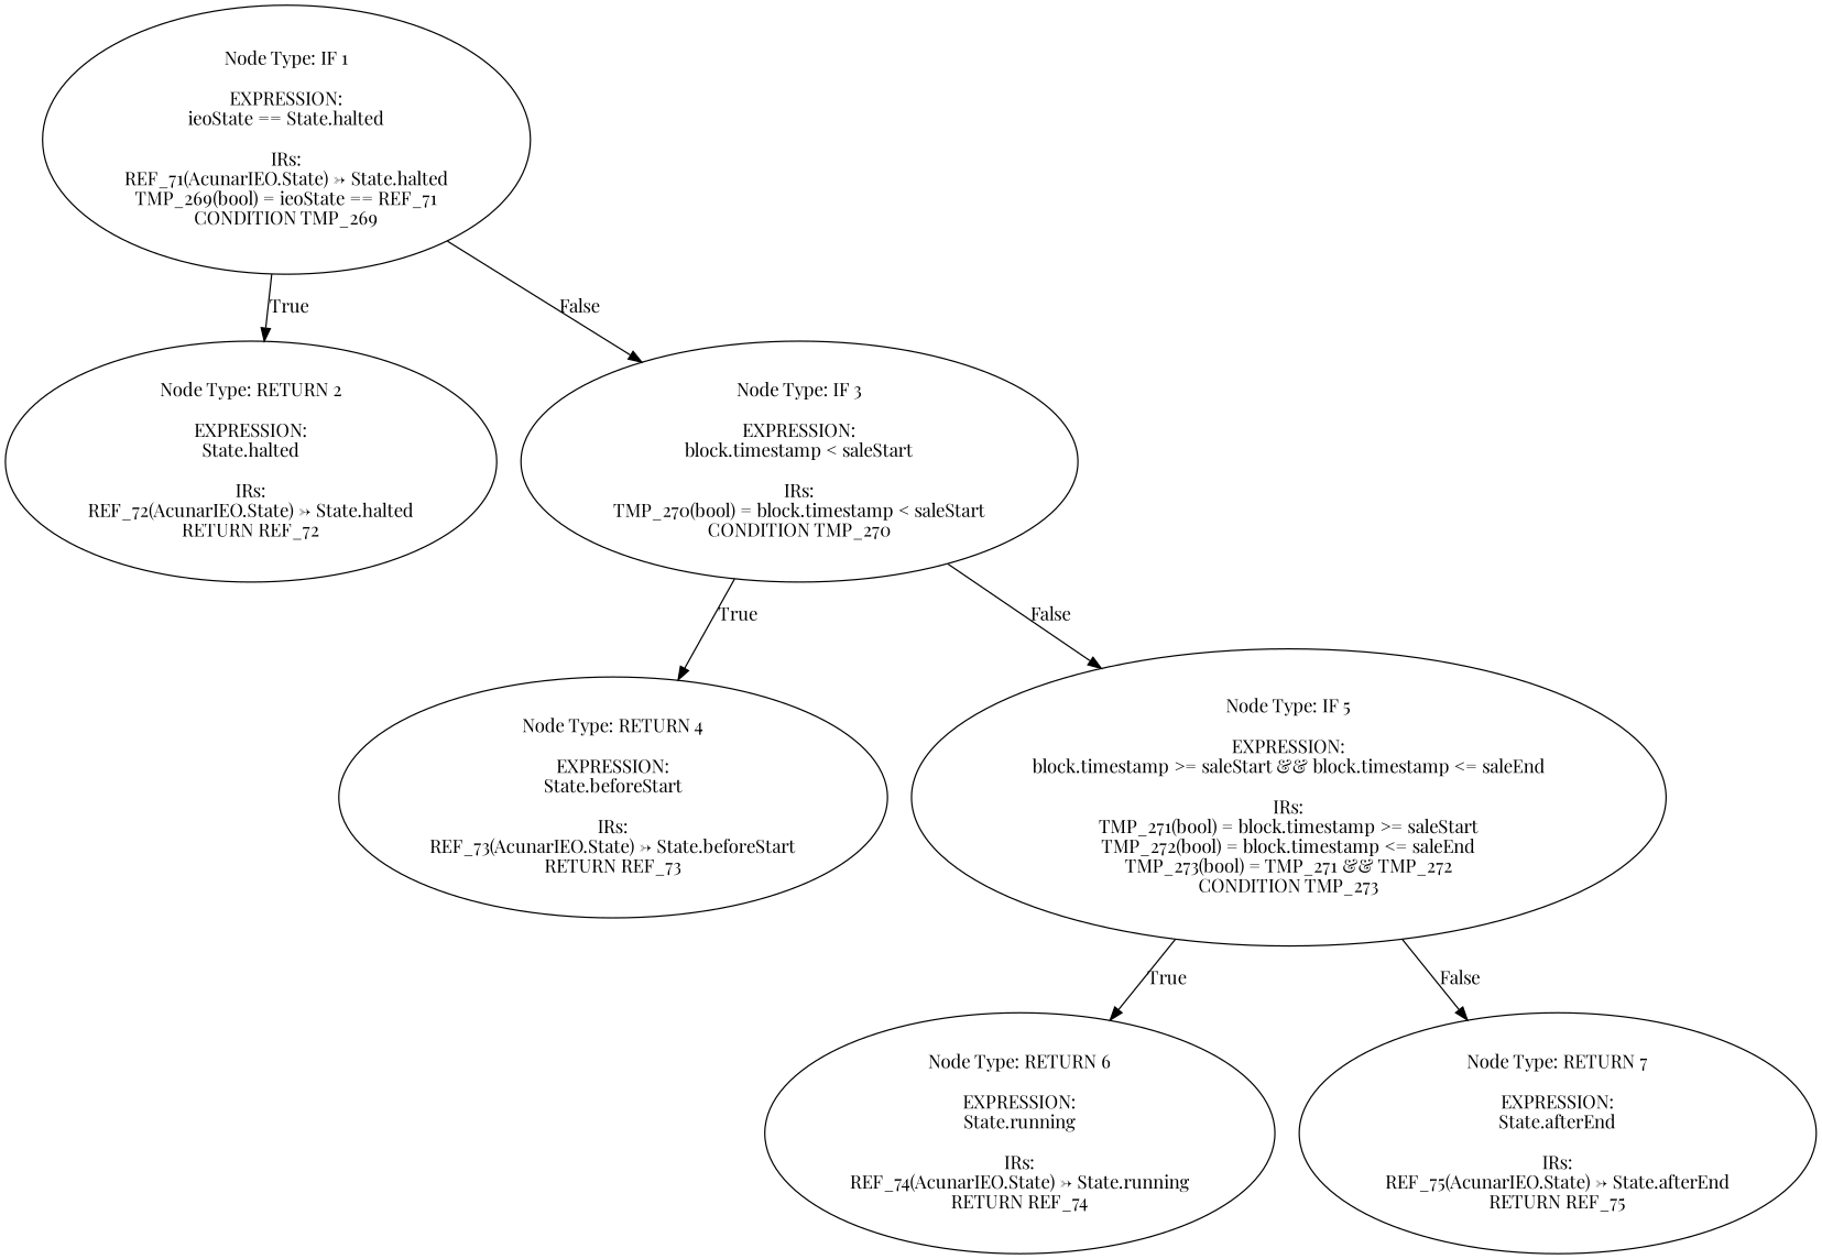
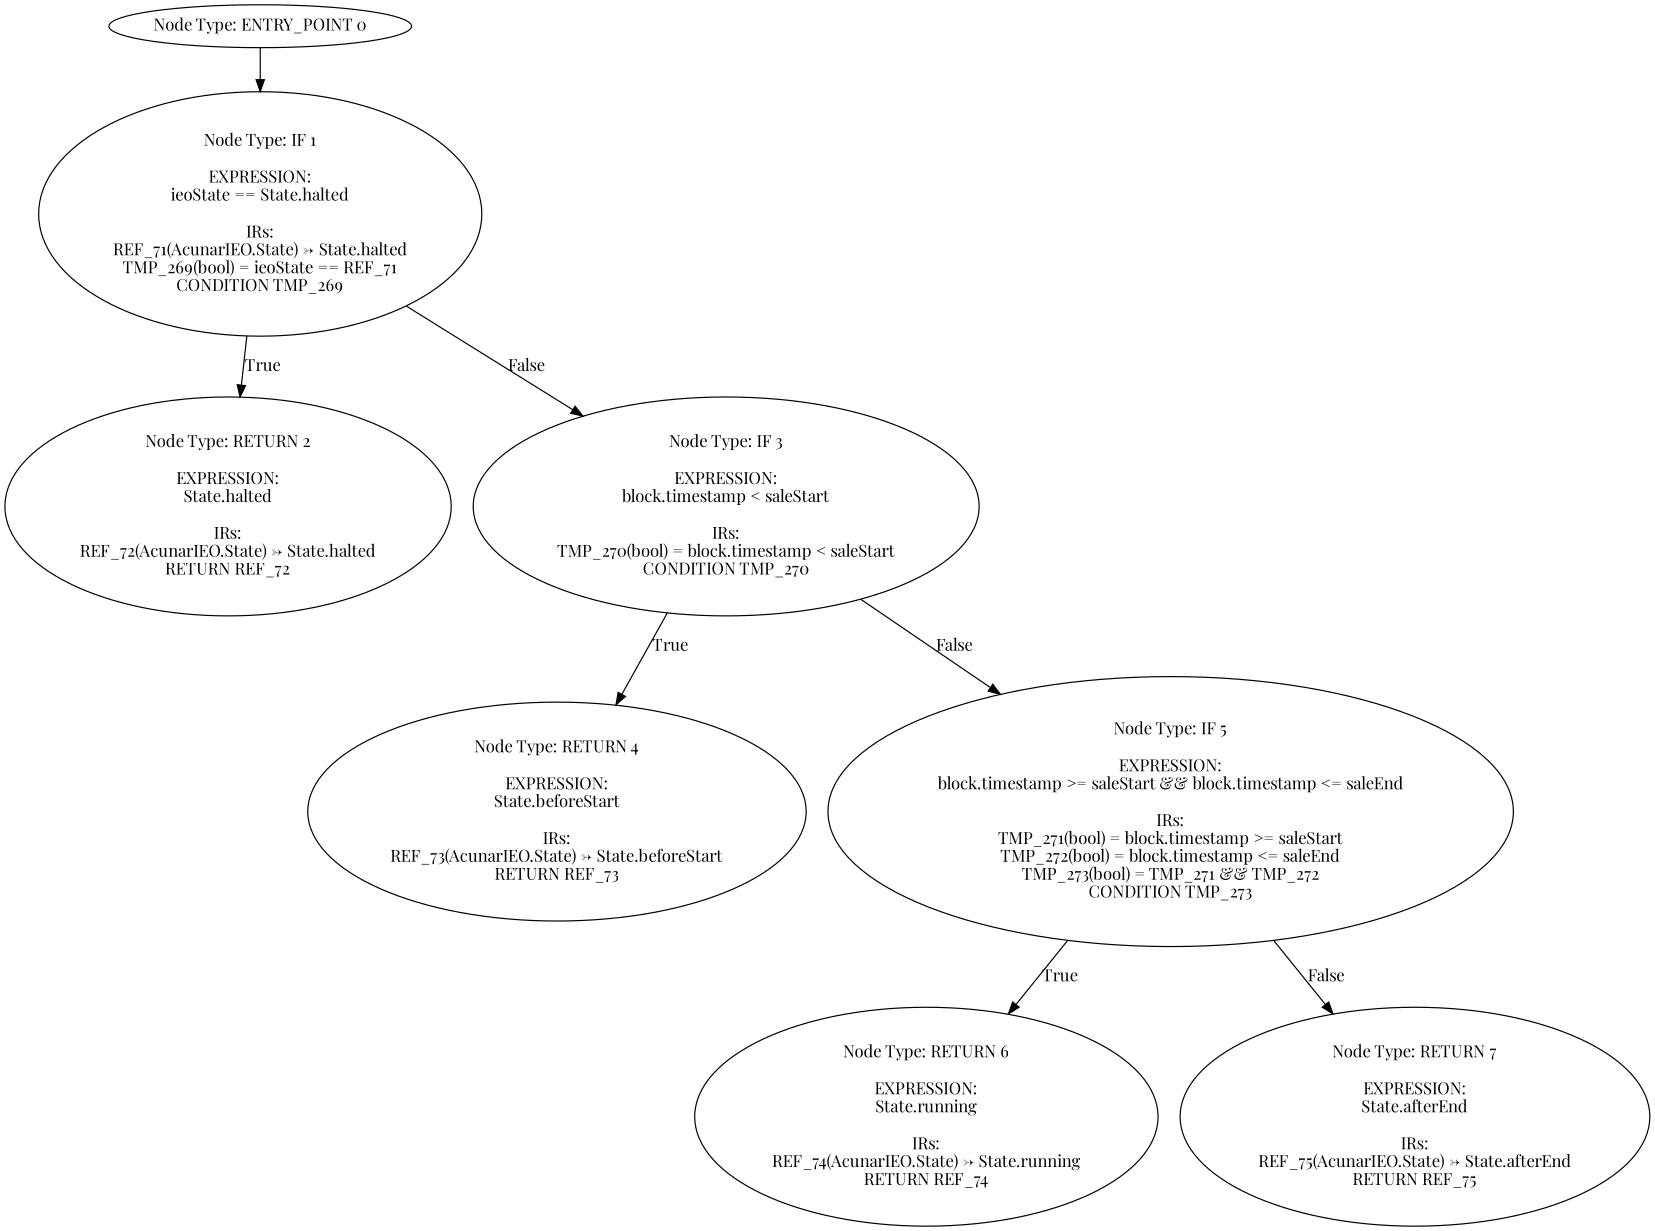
  digraph {
    fontname="Playfair Display"
    node [fontname="Playfair Display"]
    edge [fontname="Playfair Display"]
+   n1 [label="Node Type: ENTRY_POINT 0\n"]
    n2 [label="Node Type: IF 1\n\nEXPRESSION:\nieoState == State.halted\n\nIRs:\nREF_71(AcunarIEO.State) -> State.halted\nTMP_269(bool) = ieoState == REF_71\nCONDITION TMP_269"]
    n3 [label="Node Type: RETURN 2\n\nEXPRESSION:\nState.halted\n\nIRs:\nREF_72(AcunarIEO.State) -> State.halted\nRETURN REF_72"]
    n4 [label="Node Type: IF 3\n\nEXPRESSION:\nblock.timestamp < saleStart\n\nIRs:\nTMP_270(bool) = block.timestamp < saleStart\nCONDITION TMP_270"]
    n5 [label="Node Type: RETURN 4\n\nEXPRESSION:\nState.beforeStart\n\nIRs:\nREF_73(AcunarIEO.State) -> State.beforeStart\nRETURN REF_73"]
    n6 [label="Node Type: IF 5\n\nEXPRESSION:\nblock.timestamp >= saleStart && block.timestamp <= saleEnd\n\nIRs:\nTMP_271(bool) = block.timestamp >= saleStart\nTMP_272(bool) = block.timestamp <= saleEnd\nTMP_273(bool) = TMP_271 && TMP_272\nCONDITION TMP_273"]
    n7 [label="Node Type: RETURN 6\n\nEXPRESSION:\nState.running\n\nIRs:\nREF_74(AcunarIEO.State) -> State.running\nRETURN REF_74"]
    n8 [label="Node Type: RETURN 7\n\nEXPRESSION:\nState.afterEnd\n\nIRs:\nREF_75(AcunarIEO.State) -> State.afterEnd\nRETURN REF_75"]
+   n1 -> n2
    n2 -> n3 [label=True]
    n2 -> n4 [label=False]
    n4 -> n5 [label=True]
    n4 -> n6 [label=False]
    n6 -> n7 [label=True]
    n6 -> n8 [label=False]
  }
